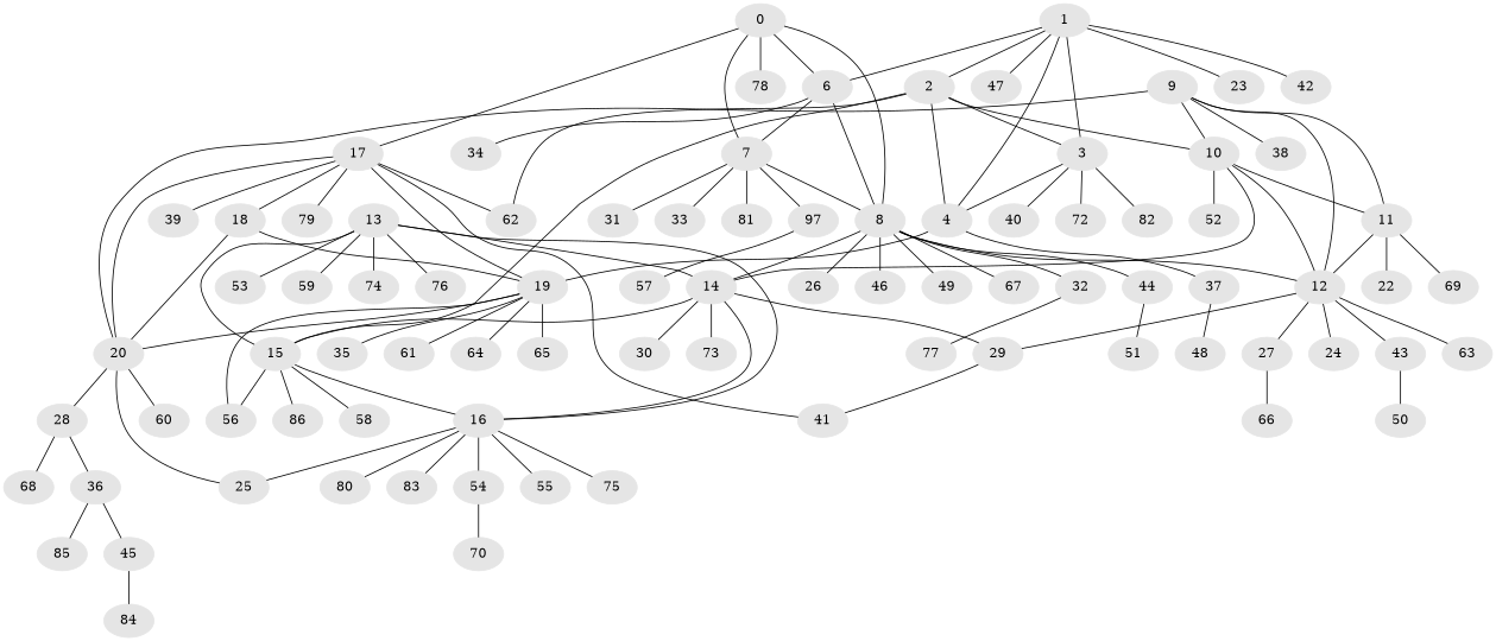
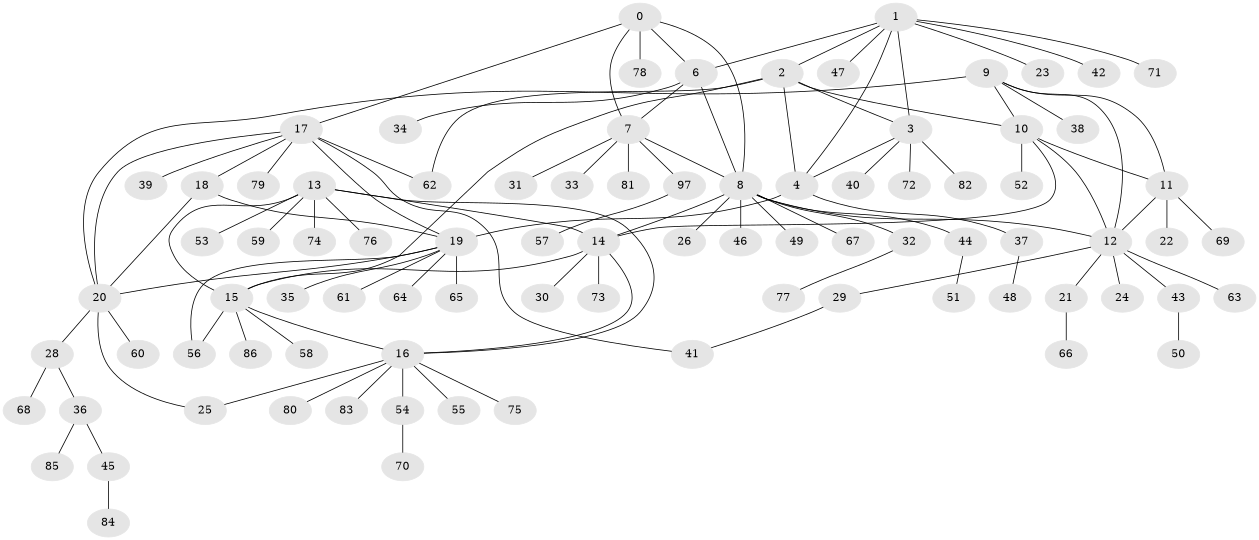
  graph {
    fontname="DejaVu Serif"
    node [color=gray90 fontname="DejaVu Serif" style=filled]
    edge [fontname="DejaVu Serif"]
    1
    2
    3
    4
    6
    23
    42
+   71
    47
    10
    15
    62
    40
    72
    82
    19
    37
    7
    8
    34
    12
    14
    11
    52
    16
    56
    58
    86
    20
    35
    61
    64
    65
    48
    n35 [label=0]
    17
    78
    n38 [label=97]
    31
    33
    81
    26
    32
    44
    46
    49
    67
    18
    39
    41
    79
    57
-   21 [label=27]
+   21
    24
    29
    43
    63
    30
    73
    77
    51
    9
    38
    22
    69
    25
    28
    60
    66
    50
    13
    53
    59
    74
    76
    54
    55
    75
    80
    83
    70
    36
    68
    45
    85
    84
    1 -- 2
    1 -- 3
    1 -- 4
    1 -- 6
    1 -- 23
    1 -- 42
+   1 -- 71
    1 -- 47
    2 -- 3
    2 -- 4
    2 -- 10
    2 -- 15
    2 -- 62
    3 -- 4
    3 -- 40
    3 -- 72
    3 -- 82
    4 -- 19
    4 -- 37
    6 -- 7
    6 -- 8
    6 -- 34
    10 -- 12
    10 -- 14
    10 -- 11
    10 -- 52
    15 -- 16
    15 -- 56
    15 -- 58
    15 -- 86
    19 -- 56
    19 -- 20
    19 -- 35
    19 -- 61
    19 -- 64
    19 -- 65
    37 -- 48
    7 -- 8
    7 -- n38
    7 -- 31
    7 -- 33
    7 -- 81
    8 -- 12
    8 -- 14
    8 -- 26
    8 -- 32
    8 -- 44
    8 -- 46
    8 -- 49
    8 -- 67
    12 -- 21
    12 -- 24
    12 -- 29
    12 -- 43
    12 -- 63
    14 -- 15
    14 -- 16
-   14 -- 29
    14 -- 30
    14 -- 73
    11 -- 12
    11 -- 22
    11 -- 69
    16 -- 25
    16 -- 54
    16 -- 55
    16 -- 75
    16 -- 80
    16 -- 83
    20 -- 25
    20 -- 28
    20 -- 60
    n35 -- 6
    n35 -- 7
    n35 -- 8
    n35 -- 17
    n35 -- 78
    17 -- 62
    17 -- 19
    17 -- 20
    17 -- 18
    17 -- 39
    17 -- 41
    17 -- 79
    n38 -- 57
    32 -- 77
    44 -- 51
    18 -- 19
    18 -- 20
    21 -- 66
    29 -- 41
    43 -- 50
    9 -- 10
    9 -- 12
    9 -- 11
    9 -- 20
    9 -- 38
    28 -- 36
    28 -- 68
    13 -- 15
    13 -- 14
    13 -- 16
    13 -- 53
    13 -- 59
    13 -- 74
    13 -- 76
    54 -- 70
    36 -- 45
    36 -- 85
    45 -- 84
  }
